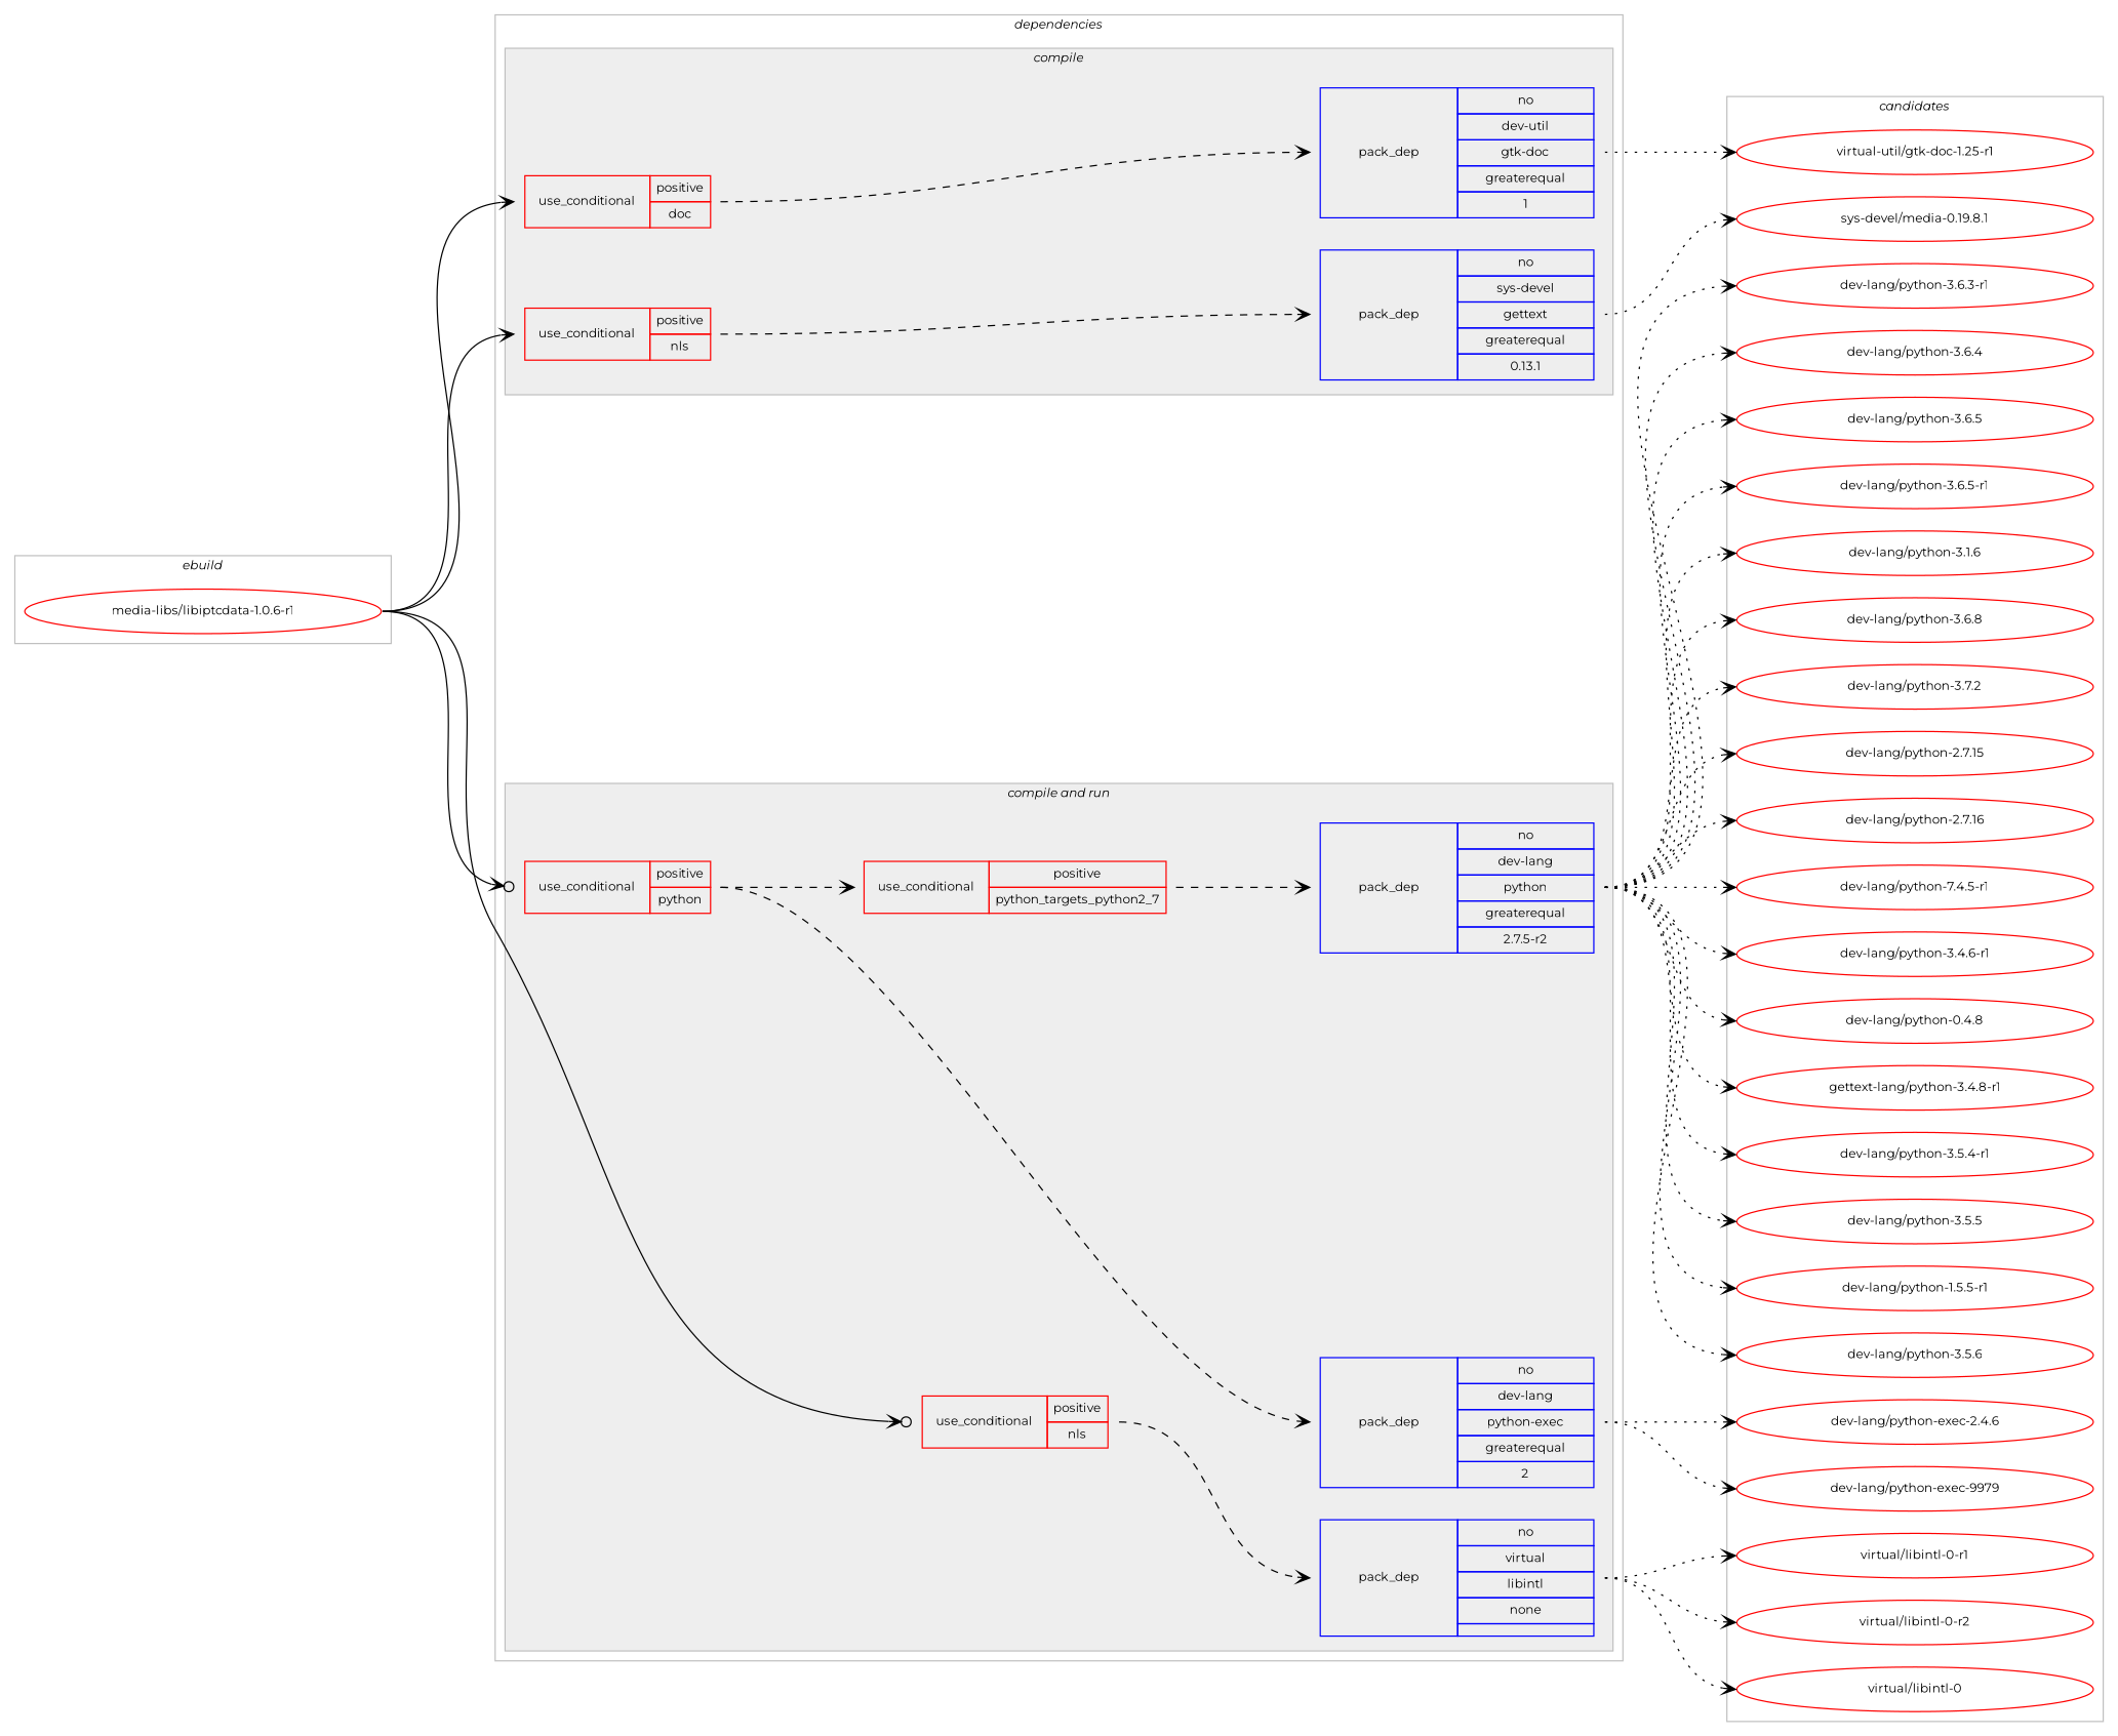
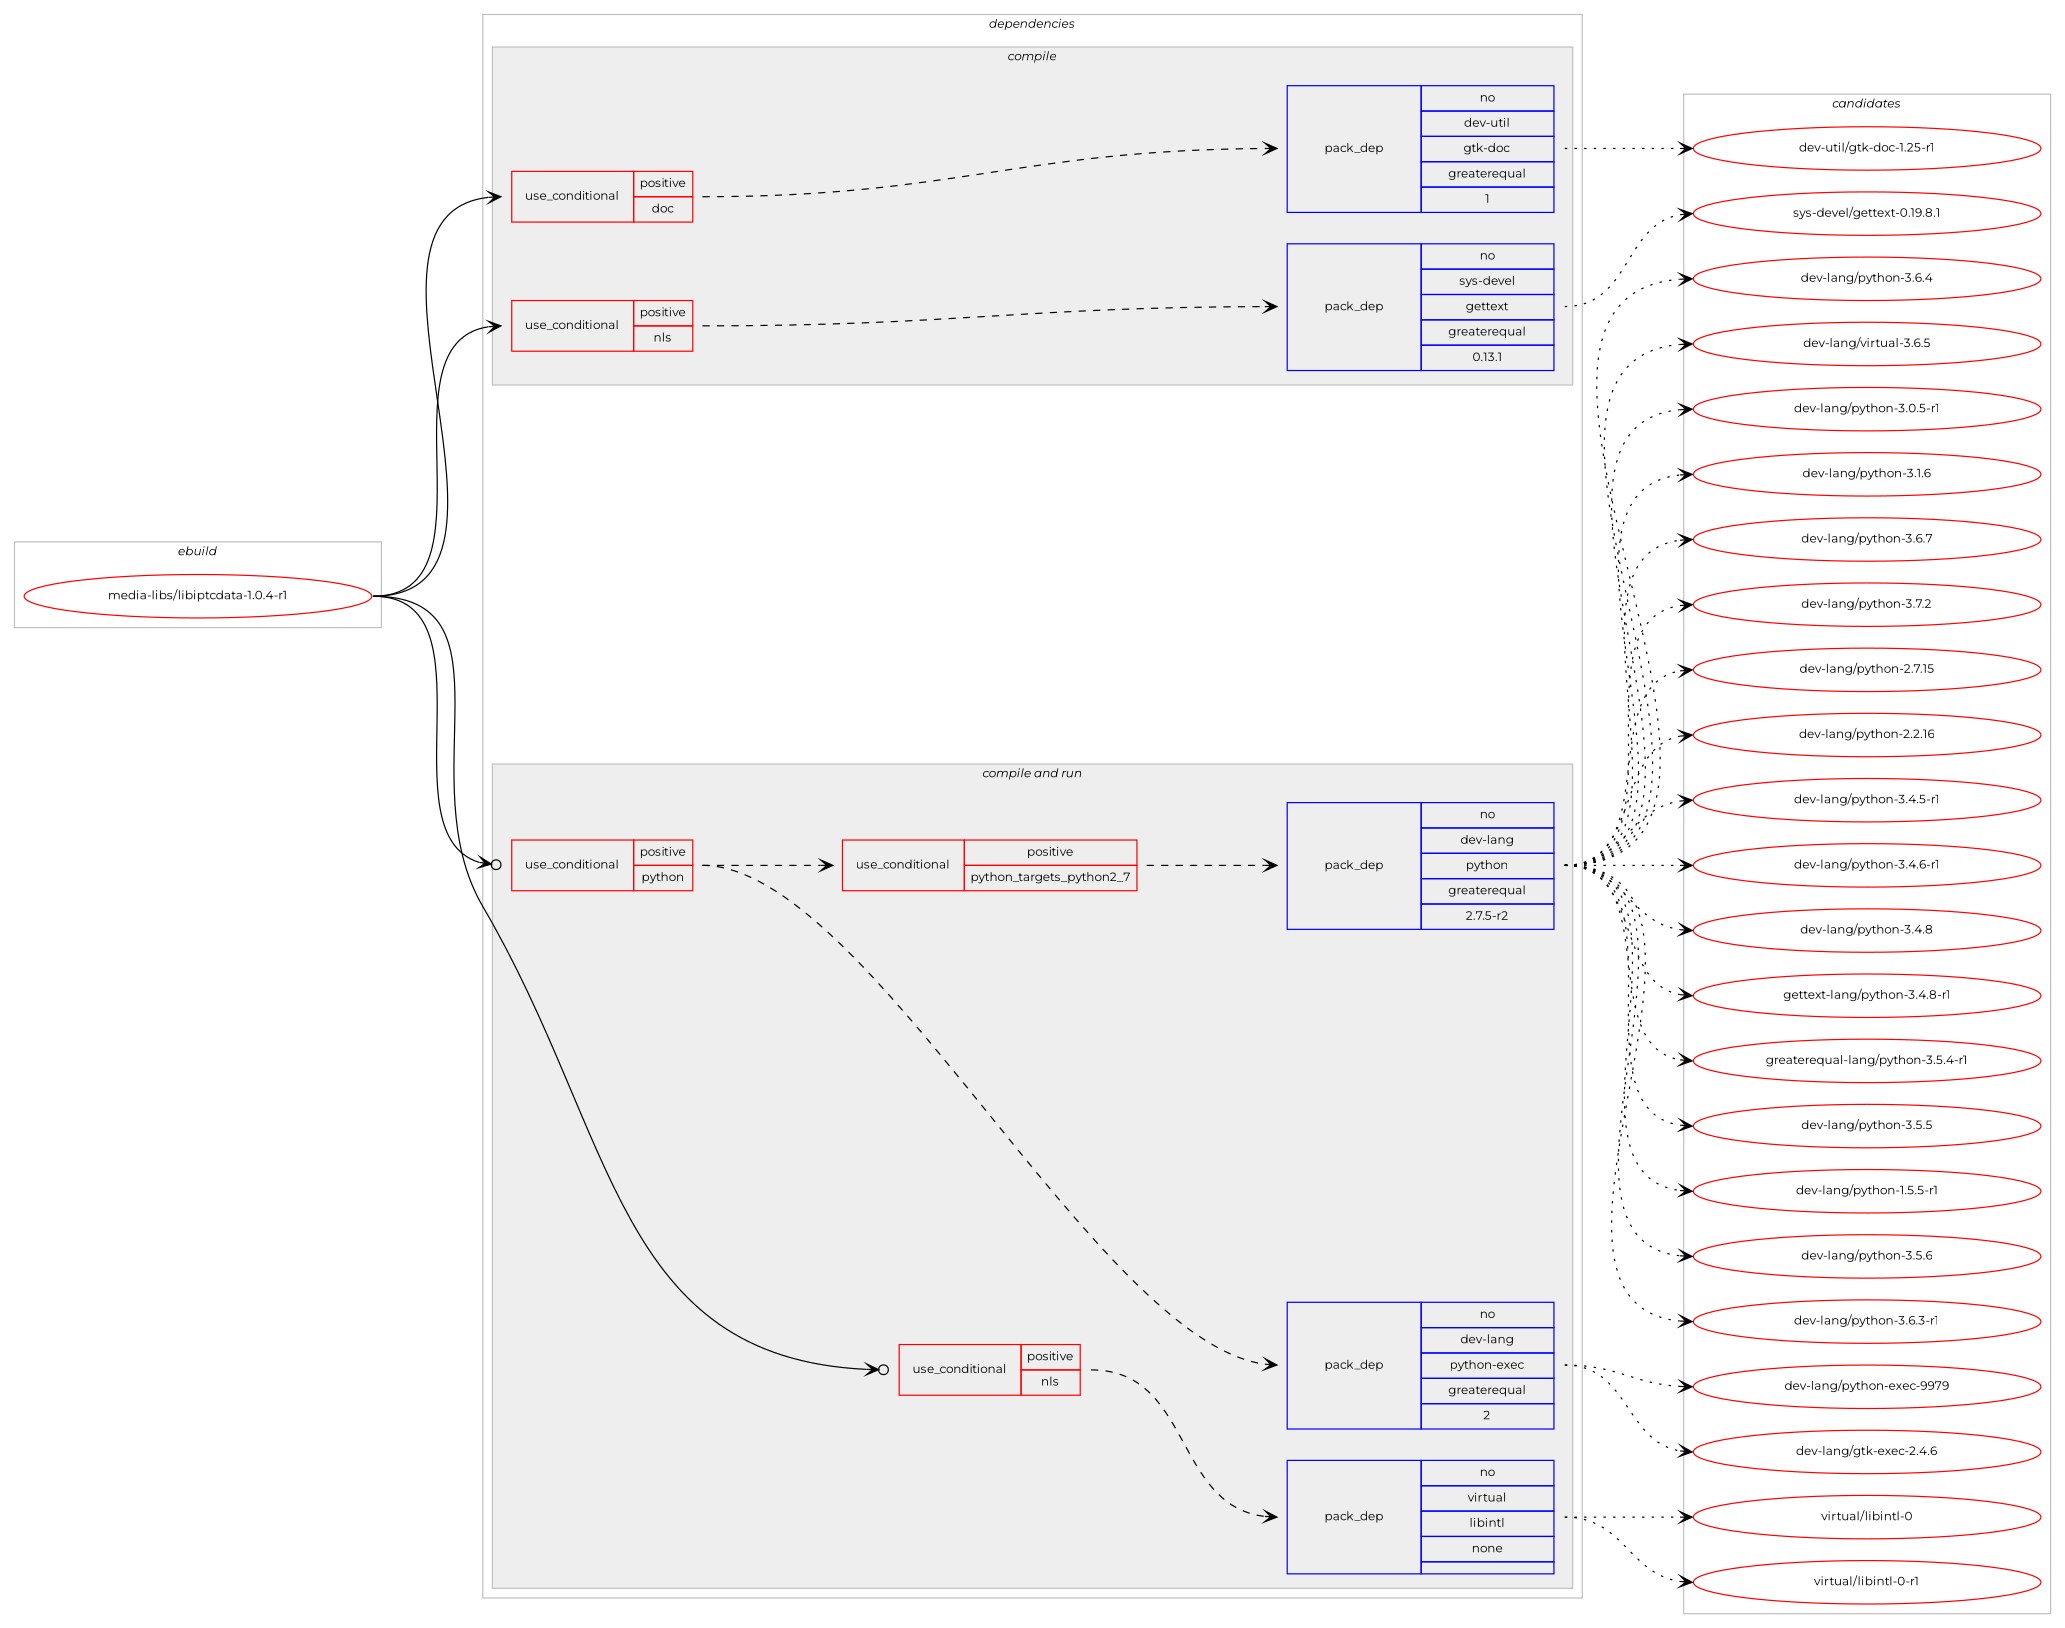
  digraph {
    compound=true
    concentrate=true
    fontname=Montserrat
    fontsize=10
    newrank=true
    rankdir=LR
    ranksep=1.5
    node [color=red fontname=Montserrat fontsize=10]
    edge [arrowhead=vee fontname=Montserrat headport=w style=dotted tailport=e weight=100]
-   n1 [label="media-libs/libiptcdata-1.0.6-r1" width=4]
+   n1 [label="media-libs/libiptcdata-1.0.4-r1" width=4]
    n2 [color=blue label=<<TABLE BORDER="0" CELLBORDER="1" CELLSPACING="0" CELLPADDING="4" WIDTH="220"><TR><TD ROWSPAN="6" CELLPADDING="30">pack_dep</TD></TR><TR><TD WIDTH="110">no</TD></TR><TR><TD>dev-util</TD></TR><TR><TD>gtk-doc</TD></TR><TR><TD>greaterequal</TD></TR><TR><TD>1</TD></TR></TABLE>> shape=none]
    n3 [label=<<TABLE BORDER="0" CELLBORDER="1" CELLSPACING="0" CELLPADDING="4"><TR><TD ROWSPAN="3" CELLPADDING="10">use_conditional</TD></TR><TR><TD>positive</TD></TR><TR><TD>doc</TD></TR></TABLE>> shape=none]
    n4 [color=blue label=<<TABLE BORDER="0" CELLBORDER="1" CELLSPACING="0" CELLPADDING="4" WIDTH="220"><TR><TD ROWSPAN="6" CELLPADDING="30">pack_dep</TD></TR><TR><TD WIDTH="110">no</TD></TR><TR><TD>sys-devel</TD></TR><TR><TD>gettext</TD></TR><TR><TD>greaterequal</TD></TR><TR><TD>0.13.1</TD></TR></TABLE>> shape=none]
    n5 [label=<<TABLE BORDER="0" CELLBORDER="1" CELLSPACING="0" CELLPADDING="4"><TR><TD ROWSPAN="3" CELLPADDING="10">use_conditional</TD></TR><TR><TD>positive</TD></TR><TR><TD>nls</TD></TR></TABLE>> shape=none]
    n6 [color=blue label=<<TABLE BORDER="0" CELLBORDER="1" CELLSPACING="0" CELLPADDING="4" WIDTH="220"><TR><TD ROWSPAN="6" CELLPADDING="30">pack_dep</TD></TR><TR><TD WIDTH="110">no</TD></TR><TR><TD>virtual</TD></TR><TR><TD>libintl</TD></TR><TR><TD>none</TD></TR><TR><TD></TD></TR></TABLE>> shape=none]
    n7 [label=<<TABLE BORDER="0" CELLBORDER="1" CELLSPACING="0" CELLPADDING="4"><TR><TD ROWSPAN="3" CELLPADDING="10">use_conditional</TD></TR><TR><TD>positive</TD></TR><TR><TD>nls</TD></TR></TABLE>> shape=none]
    n8 [color=blue label=<<TABLE BORDER="0" CELLBORDER="1" CELLSPACING="0" CELLPADDING="4" WIDTH="220"><TR><TD ROWSPAN="6" CELLPADDING="30">pack_dep</TD></TR><TR><TD WIDTH="110">no</TD></TR><TR><TD>dev-lang</TD></TR><TR><TD>python</TD></TR><TR><TD>greaterequal</TD></TR><TR><TD>2.7.5-r2</TD></TR></TABLE>> shape=none]
    n9 [label=<<TABLE BORDER="0" CELLBORDER="1" CELLSPACING="0" CELLPADDING="4"><TR><TD ROWSPAN="3" CELLPADDING="10">use_conditional</TD></TR><TR><TD>positive</TD></TR><TR><TD>python_targets_python2_7</TD></TR></TABLE>> shape=none]
    n10 [color=blue label=<<TABLE BORDER="0" CELLBORDER="1" CELLSPACING="0" CELLPADDING="4" WIDTH="220"><TR><TD ROWSPAN="6" CELLPADDING="30">pack_dep</TD></TR><TR><TD WIDTH="110">no</TD></TR><TR><TD>dev-lang</TD></TR><TR><TD>python-exec</TD></TR><TR><TD>greaterequal</TD></TR><TR><TD>2</TD></TR></TABLE>> shape=none]
    n11 [label=<<TABLE BORDER="0" CELLBORDER="1" CELLSPACING="0" CELLPADDING="4"><TR><TD ROWSPAN="3" CELLPADDING="10">use_conditional</TD></TR><TR><TD>positive</TD></TR><TR><TD>python</TD></TR></TABLE>> shape=none]
-   n12 [label="virtual-util/gtk-doc-1.25-r1" width=4]
-   n13 [label="sys-devel/media-0.19.8.1" width=4]
+   n12 [label="dev-util/gtk-doc-1.25-r1" width=4]
+   n13 [label="sys-devel/gettext-0.19.8.1" width=4]
    n14 [label="virtual/libintl-0" width=4]
    n15 [label="virtual/libintl-0-r1" width=4]
-   n16 [label="virtual/libintl-0-r2" width=4]
    n17 [label="dev-lang/python-2.7.15" width=4]
-   n18 [label="dev-lang/python-2.7.16" width=4]
-   n19 [label="dev-lang/python-7.4.5-r1" width=4]
+   n18 [label="dev-lang/python-2.2.16" width=4]
+   n19 [label="dev-lang/python-3.4.5-r1" width=4]
    n20 [label="dev-lang/python-3.4.6-r1" width=4]
-   n21 [label="dev-lang/python-0.4.8" width=4]
+   n21 [label="dev-lang/python-3.4.8" width=4]
    n22 [label="gettext-lang/python-3.4.8-r1" width=4]
-   n23 [label="dev-lang/python-3.5.4-r1" width=4]
+   n23 [label="greaterequal-lang/python-3.5.4-r1" width=4]
    n24 [label="dev-lang/python-3.5.5" width=4]
    n25 [label="dev-lang/python-1.5.5-r1" width=4]
    n26 [label="dev-lang/python-3.5.6" width=4]
    n27 [label="dev-lang/python-3.6.3-r1" width=4]
    n28 [label="dev-lang/python-3.6.4" width=4]
-   n29 [label="dev-lang/python-3.6.5" width=4]
-   n30 [label="dev-lang/python-3.6.5-r1" width=4]
+   n29 [label="dev-lang/virtual-3.6.5" width=4]
+   n30 [label="dev-lang/python-3.0.5-r1" width=4]
    n31 [label="dev-lang/python-3.1.6" width=4]
-   n32 [label="dev-lang/python-3.6.8" width=4]
+   n32 [label="dev-lang/python-3.6.7" width=4]
    n33 [label="dev-lang/python-3.7.2" width=4]
-   n34 [label="dev-lang/python-exec-2.4.6" width=4]
+   n34 [label="dev-lang/gtk-exec-2.4.6" width=4]
    n35 [label="dev-lang/python-exec-9979" width=4]
    subgraph cluster_1 {
      color=gray
      label=<<i>ebuild</i>>
      rank=same
      n1
    }
    subgraph cluster_2 {
      color=gray
      label=<<i>dependencies</i>>
      subgraph cluster_3 {
        color=gray
        fillcolor="#eeeeee"
        label=<<i>compile</i>>
        style=filled
        subgraph sub_4 {
          color=gray
          fillcolor="#eeeeee"
          label=<<i>compile</i>>
          style=filled
          n3
          subgraph sub_5 {
            color=gray
            fillcolor="#eeeeee"
            label=<<i>compile</i>>
            style=filled
            n2
          }
        }
        subgraph sub_6 {
          color=gray
          fillcolor="#eeeeee"
          label=<<i>compile</i>>
          style=filled
          n5
          subgraph sub_7 {
            color=gray
            fillcolor="#eeeeee"
            label=<<i>compile</i>>
            style=filled
            n4
          }
        }
      }
      subgraph cluster_8 {
        color=gray
        fillcolor="#eeeeee"
        label=<<i>compile and run</i>>
        style=filled
        subgraph sub_9 {
          color=gray
          fillcolor="#eeeeee"
          label=<<i>compile and run</i>>
          style=filled
          n7
          subgraph sub_10 {
            color=gray
            fillcolor="#eeeeee"
            label=<<i>compile and run</i>>
            style=filled
            n6
          }
        }
        subgraph sub_11 {
          color=gray
          fillcolor="#eeeeee"
          label=<<i>compile and run</i>>
          style=filled
          n11
          subgraph sub_12 {
            color=gray
            fillcolor="#eeeeee"
            label=<<i>compile and run</i>>
            style=filled
            n9
            subgraph sub_13 {
              color=gray
              fillcolor="#eeeeee"
              label=<<i>compile and run</i>>
              style=filled
              n8
            }
          }
          subgraph sub_14 {
            color=gray
            fillcolor="#eeeeee"
            label=<<i>compile and run</i>>
            style=filled
            n10
          }
        }
      }
      subgraph cluster_15 {
        color=gray
        fillcolor="#eeeeee"
        label=<<i>run</i>>
        style=filled
      }
    }
    subgraph cluster_16 {
      color=gray
      label=<<i>candidates</i>>
      rank=same
      subgraph sub_17 {
        color=black
        label=<<i>candidates</i>>
        nodesep=1
        rank=same
        n12
      }
      subgraph sub_18 {
        color=black
        label=<<i>candidates</i>>
        nodesep=1
        rank=same
        n13
      }
      subgraph sub_19 {
        color=black
        label=<<i>candidates</i>>
        nodesep=1
        rank=same
        n14
        n15
-       n16
      }
      subgraph sub_20 {
        color=black
        label=<<i>candidates</i>>
        nodesep=1
        rank=same
        n17
        n18
        n19
        n20
        n21
        n22
        n23
        n24
        n25
        n26
        n27
        n28
        n29
        n30
        n31
        n32
        n33
      }
      subgraph sub_21 {
        color=black
        label=<<i>candidates</i>>
        nodesep=1
        rank=same
        n34
        n35
      }
    }
    n1 -> n3 [style=solid weight=20]
    n1 -> n5 [style=solid weight=20]
    n1 -> n7 [arrowhead=odotvee style=solid weight=20]
    n1 -> n11 [arrowhead=odotvee style=solid weight=20]
    n2 -> n12
    n3 -> n2 [style=dashed weight=20]
    n4 -> n13
    n5 -> n4 [style=dashed weight=20]
    n6 -> n14
    n6 -> n15
-   n6 -> n16
    n7 -> n6 [style=dashed weight=20]
    n8 -> n17
    n8 -> n18
    n8 -> n19
    n8 -> n20
    n8 -> n21
    n8 -> n22
    n8 -> n23
    n8 -> n24
    n8 -> n25
    n8 -> n26
    n8 -> n27
    n8 -> n28
    n8 -> n29
    n8 -> n30
    n8 -> n31
    n8 -> n32
    n8 -> n33
    n9 -> n8 [style=dashed weight=20]
    n10 -> n34
    n10 -> n35
    n11 -> n9 [style=dashed weight=20]
    n11 -> n10 [style=dashed weight=20]
  }
